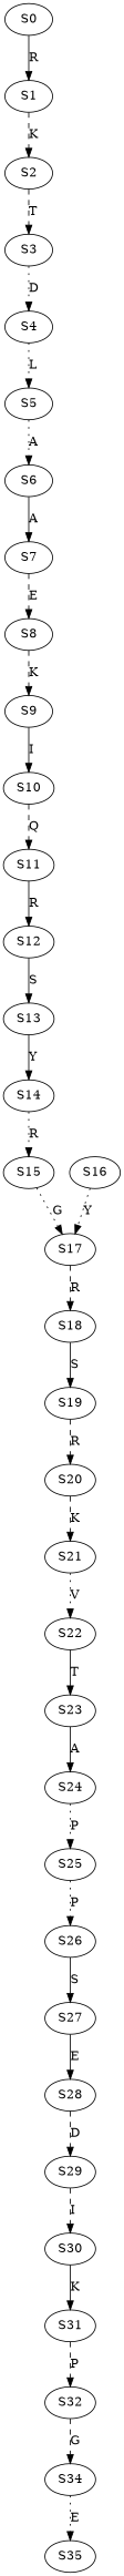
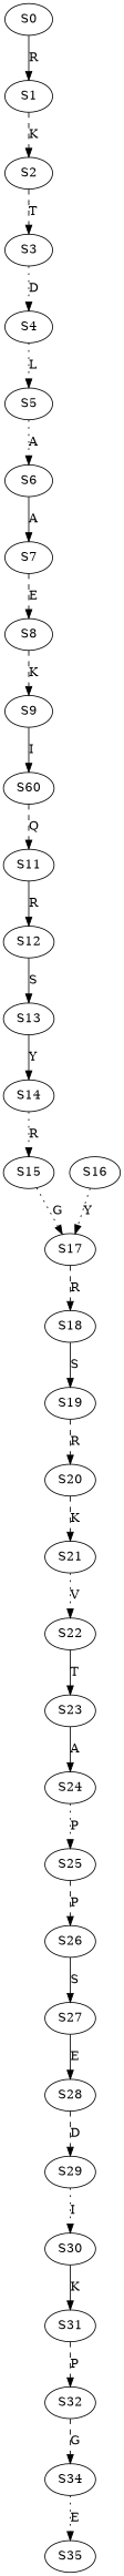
  strict digraph {
    edge [style=dashed]
    S0
    S1
    S2
    S3
    S4
    S5
    S6
    S7
    S8
    S9
-   S10
+   S10 [label=S60]
    S11
    S12
    S13
    S14
    S15
    S17
    S16
    S18
    S19
    S20
    S21
    S22
    S23
    S24
    S25
    S26
    S27
    S28
    S29
    S30
    S31
    S32
    S34
    S35
    S0 -> S1 [label=R style=solid]
    S1 -> S2 [label=K]
    S2 -> S3 [label=T]
    S3 -> S4 [label=D style=dotted]
    S4 -> S5 [label=L style=dotted]
    S5 -> S6 [label=A style=dotted]
    S6 -> S7 [label=A style=solid]
    S7 -> S8 [label=E]
    S8 -> S9 [label=K]
    S9 -> S10 [label=I style=solid]
    S10 -> S11 [label=Q]
    S11 -> S12 [label=R style=solid]
    S12 -> S13 [label=S style=solid]
    S13 -> S14 [label=Y style=solid]
    S14 -> S15 [label=R style=dotted]
    S15 -> S17 [label=G style=dotted]
    S17 -> S18 [label=R]
    S16 -> S17 [label=Y style=dotted]
    S18 -> S19 [label=S style=solid]
    S19 -> S20 [label=R]
    S20 -> S21 [label=K]
    S21 -> S22 [label=V style=dotted]
    S22 -> S23 [label=T style=solid]
    S23 -> S24 [label=A style=solid]
    S24 -> S25 [label=P style=dotted]
-   S25 -> S26 [label=P style=dotted]
+   S25 -> S26 [label=P]
    S26 -> S27 [label=S style=solid]
    S27 -> S28 [label=E style=solid]
    S28 -> S29 [label=D]
-   S29 -> S30 [label=I]
+   S29 -> S30 [label=I style=dotted]
    S30 -> S31 [label=K style=solid]
    S31 -> S32 [label=P]
    S32 -> S34 [label=G]
    S34 -> S35 [label=E style=dotted]
  }
